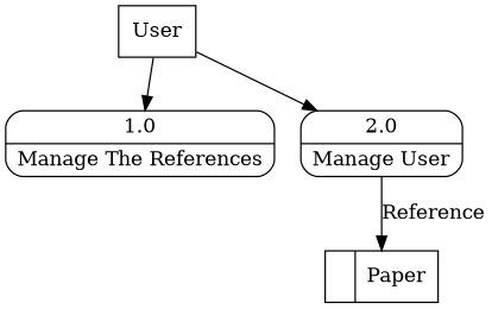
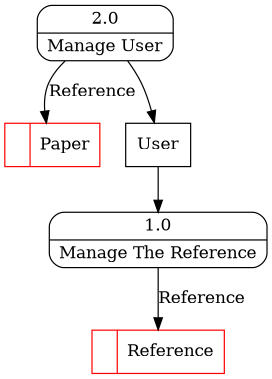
  digraph {
    node [shape=record]
-   n2 [color=black label="<f0>  |<f1> Paper "]
+   n1 [color=red label="<f0>  |<f1> Reference "]
+   n2 [color=red label="<f0>  |<f1> Paper "]
    n3 [label=User shape=box]
-   n4 [label="{<f0> 1.0|<f1> Manage The References }" shape=Mrecord]
+   n4 [label="{<f0> 1.0|<f1> Manage The Reference }" shape=Mrecord]
    n5 [label="{<f0> 2.0|<f1> Manage User }" shape=Mrecord]
    n3 -> n4
-   n3 -> n5
+   n5 -> n3
+   n4 -> n1 [label=Reference]
    n5 -> n2 [label=Reference]
  }
